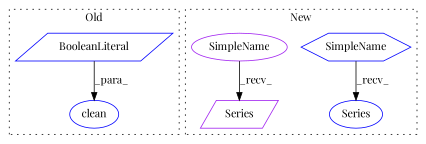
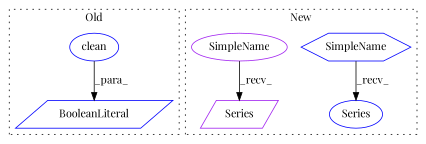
  digraph {
    fontname="Playfair Display"
    node [a=32 l="7,1" shape=ellipse color=blue fontname="Playfair Display"]
    edge [fontname="Playfair Display"]
    n1 [l="6,1" label=clean s="1486,1541"]
    n2 [a=9 l=4 label=BooleanLiteral s=1531 shape=parallelogram]
    n3 [label=Series s="296,393" shape=parallelogram color=purple]
    n4 [label=Series s="416,495"]
    n5 [a=42 l=6 label=SimpleName s=409 shape=hexagon]
    n6 [a=42 l=6 label=SimpleName s=289 color=purple]
    subgraph cluster_1 {
      label=Old
      style=dotted
      n1
      n2
    }
    subgraph cluster_2 {
      label=New
      style=dotted
      n3
      n4
      n5
      n6
    }
-   n2 -> n1 [label=_para_]
+   n1 -> n2 [label=_para_]
    n5 -> n4 [label=_recv_]
    n6 -> n3 [label=_recv_]
  }
